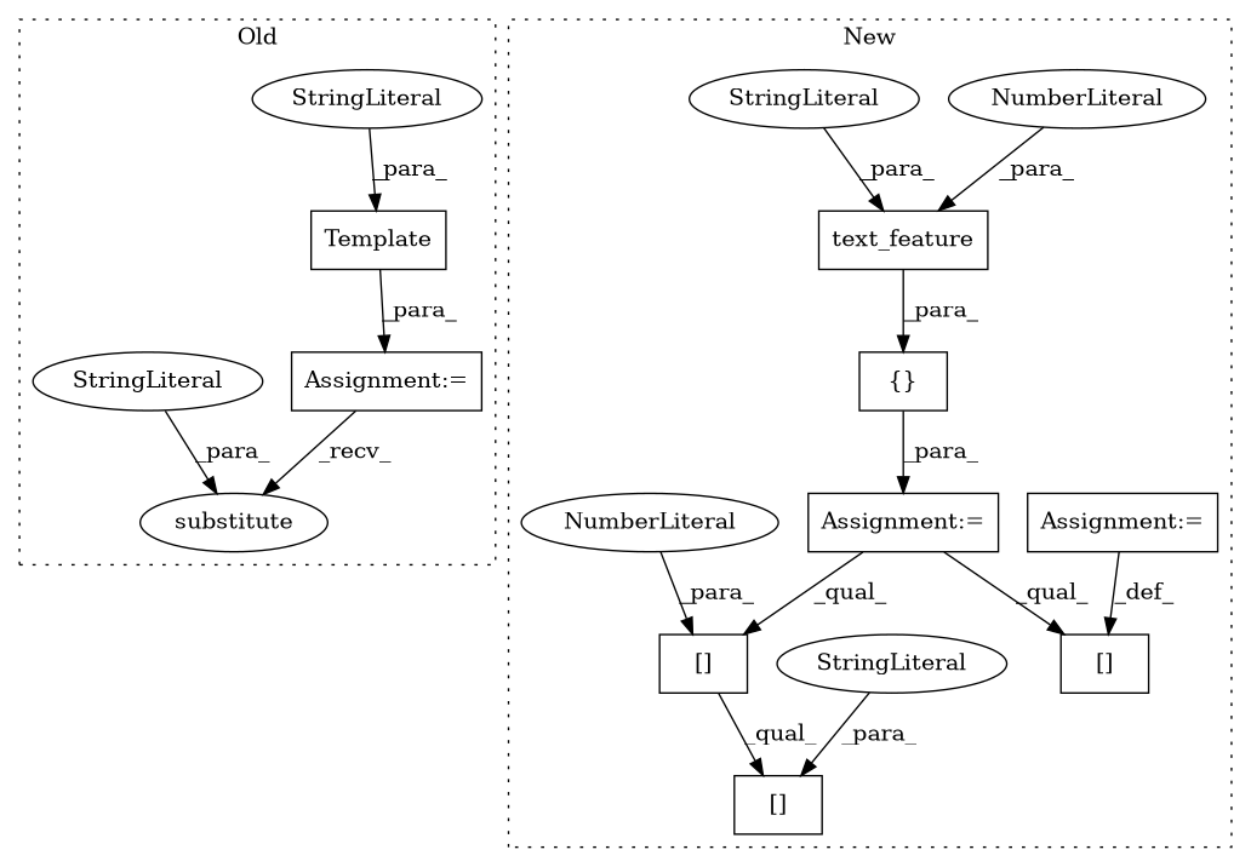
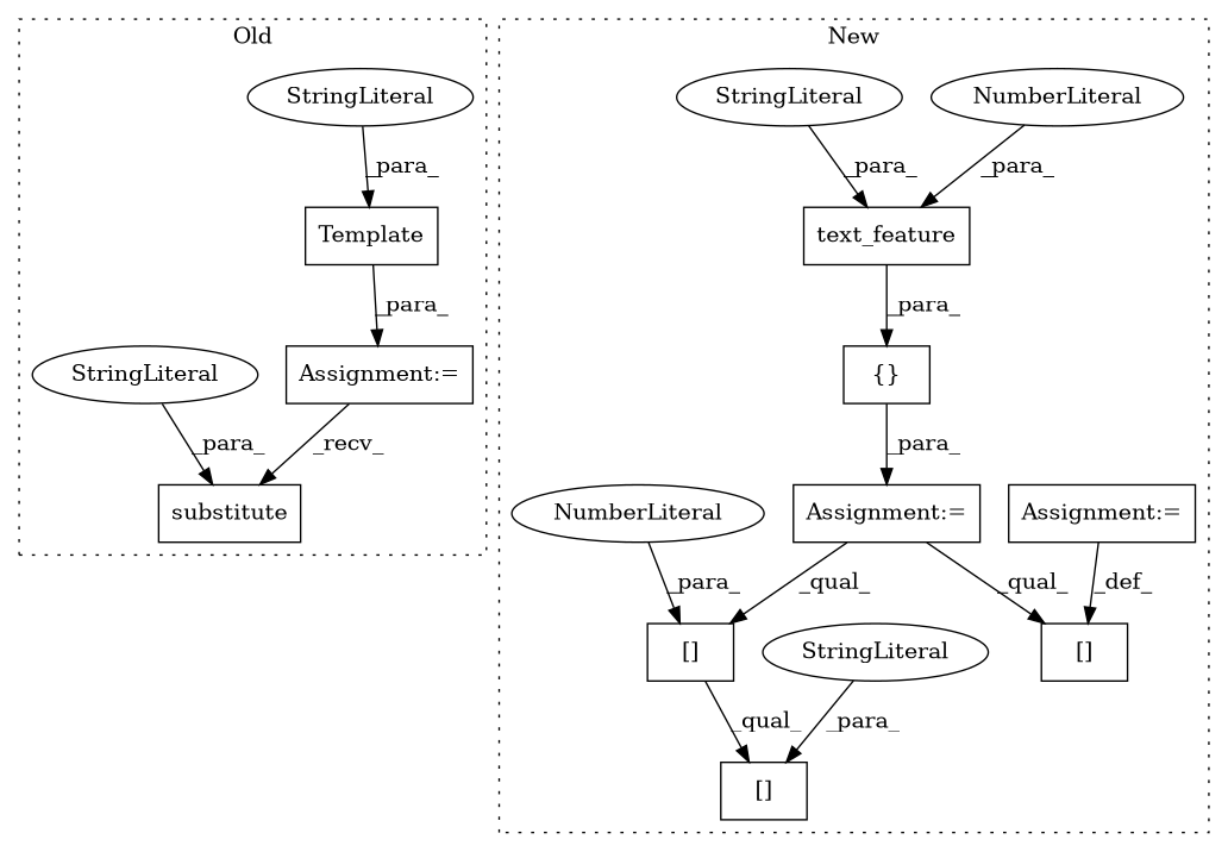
  digraph {
    node [a=45 l=1 shape=box]
-   n1 [a=32 l="11,1" label=substitute s="7463,7479" shape=ellipse]
+   n1 [a=32 l="11,1" label=substitute s="7463,7479"]
    n2 [a=32 l="9,1" label=Template s="7089,7327"]
    n3 [l=229 label=StringLiteral s=7098 shape=ellipse]
    n4 [l=5 label=StringLiteral s=7474 shape=ellipse]
    n5 [a=7 label="Assignment:=" s=7088]
    n6 [a=32 l="13,1" label=text_feature s="7307,7352"]
    n7 [a=34 label=NumberLiteral s=7336 shape=ellipse]
    n8 [a=4 l="1,1" label="{}" s="7306,7416"]
    n9 [l=8 label=StringLiteral s=7338 shape=ellipse]
    n10 [a=7 label="Assignment:=" s=7288]
    n11 [a=2 l="15,1" label="[]" s="7701,7717"]
    n12 [a=34 label=NumberLiteral s=7716 shape=ellipse]
    n13 [a=2 l="18,1" label="[]" s="7701,7728"]
    n14 [l=9 label=StringLiteral s=7719 shape=ellipse]
    n15 [a=2 l="18,1" label="[]" s="7657,7684"]
    n16 [a=7 label="Assignment:=" s=7685]
    subgraph cluster_1 {
      label=Old
      style=dotted
      n1
      n2
      n3
      n4
      n5
    }
    subgraph cluster_2 {
      label=New
      style=dotted
      n6
      n7
      n8
      n9
      n10
      n11
      n12
      n13
      n14
      n15
      n16
    }
    n2 -> n5 [label=_para_]
    n3 -> n2 [label=_para_]
    n4 -> n1 [label=_para_]
    n5 -> n1 [label=_recv_]
    n6 -> n8 [label=_para_]
    n7 -> n6 [label=_para_]
    n8 -> n10 [label=_para_]
    n9 -> n6 [label=_para_]
    n10 -> n11 [label=_qual_]
    n10 -> n15 [label=_qual_]
    n11 -> n13 [label=_qual_]
    n12 -> n11 [label=_para_]
    n14 -> n13 [label=_para_]
    n16 -> n15 [label=_def_]
  }
